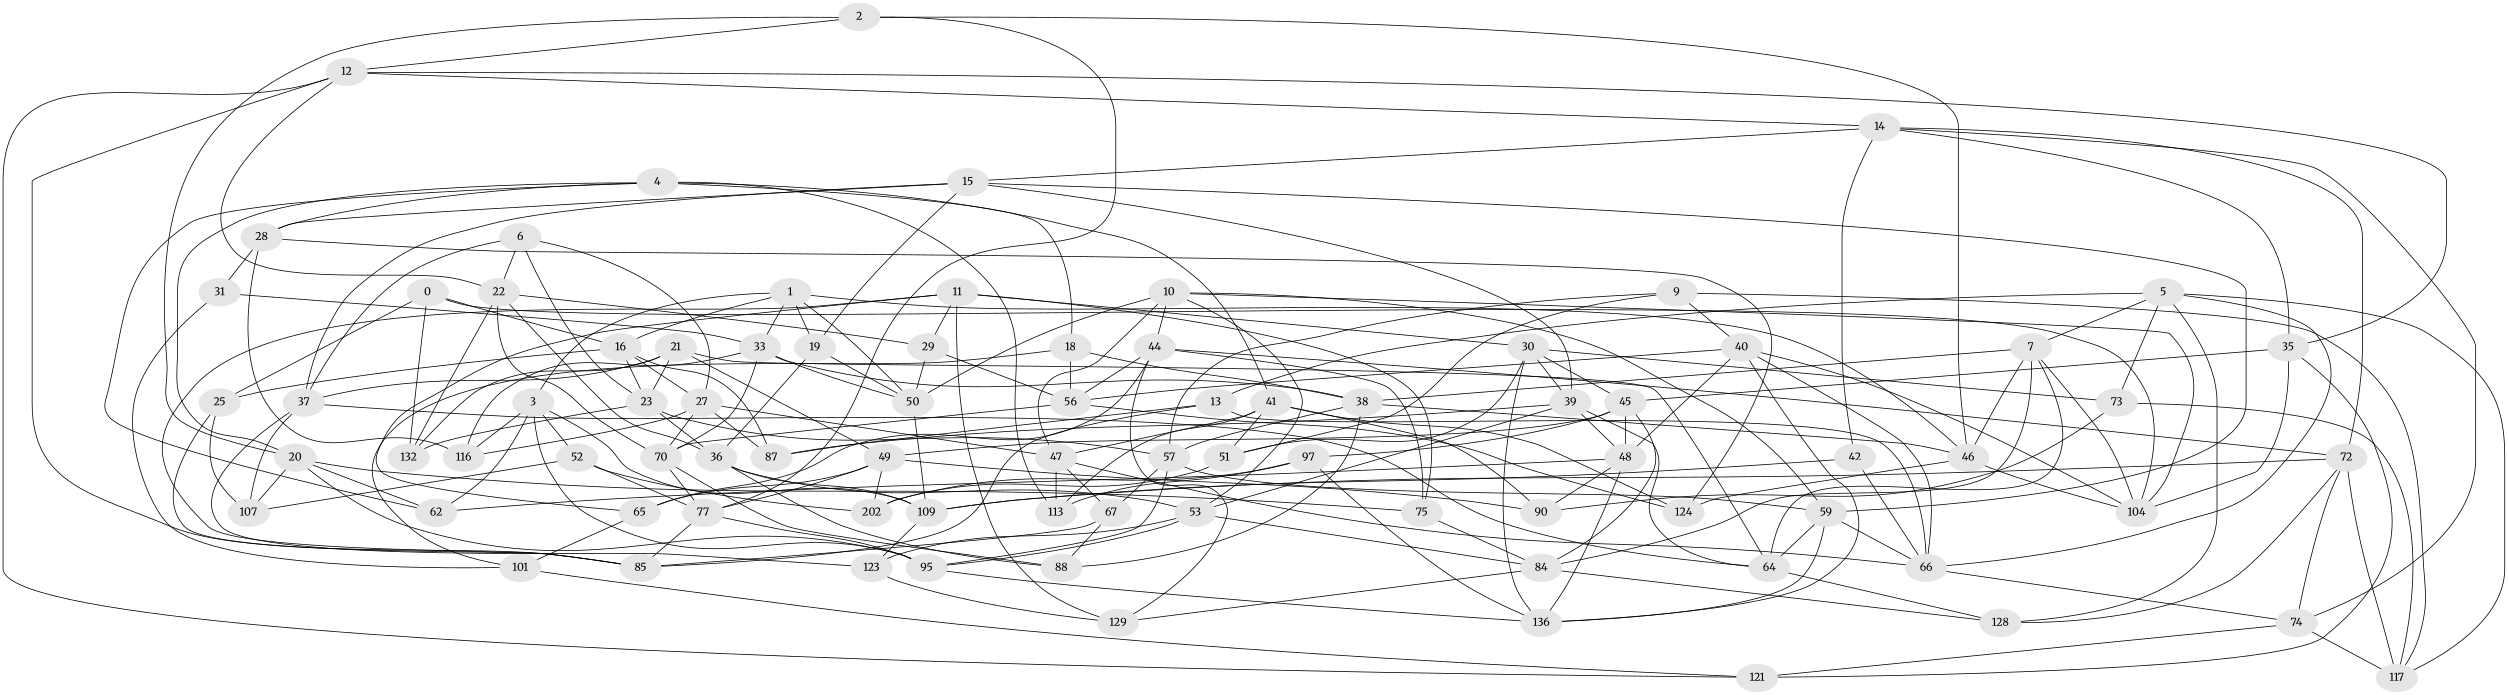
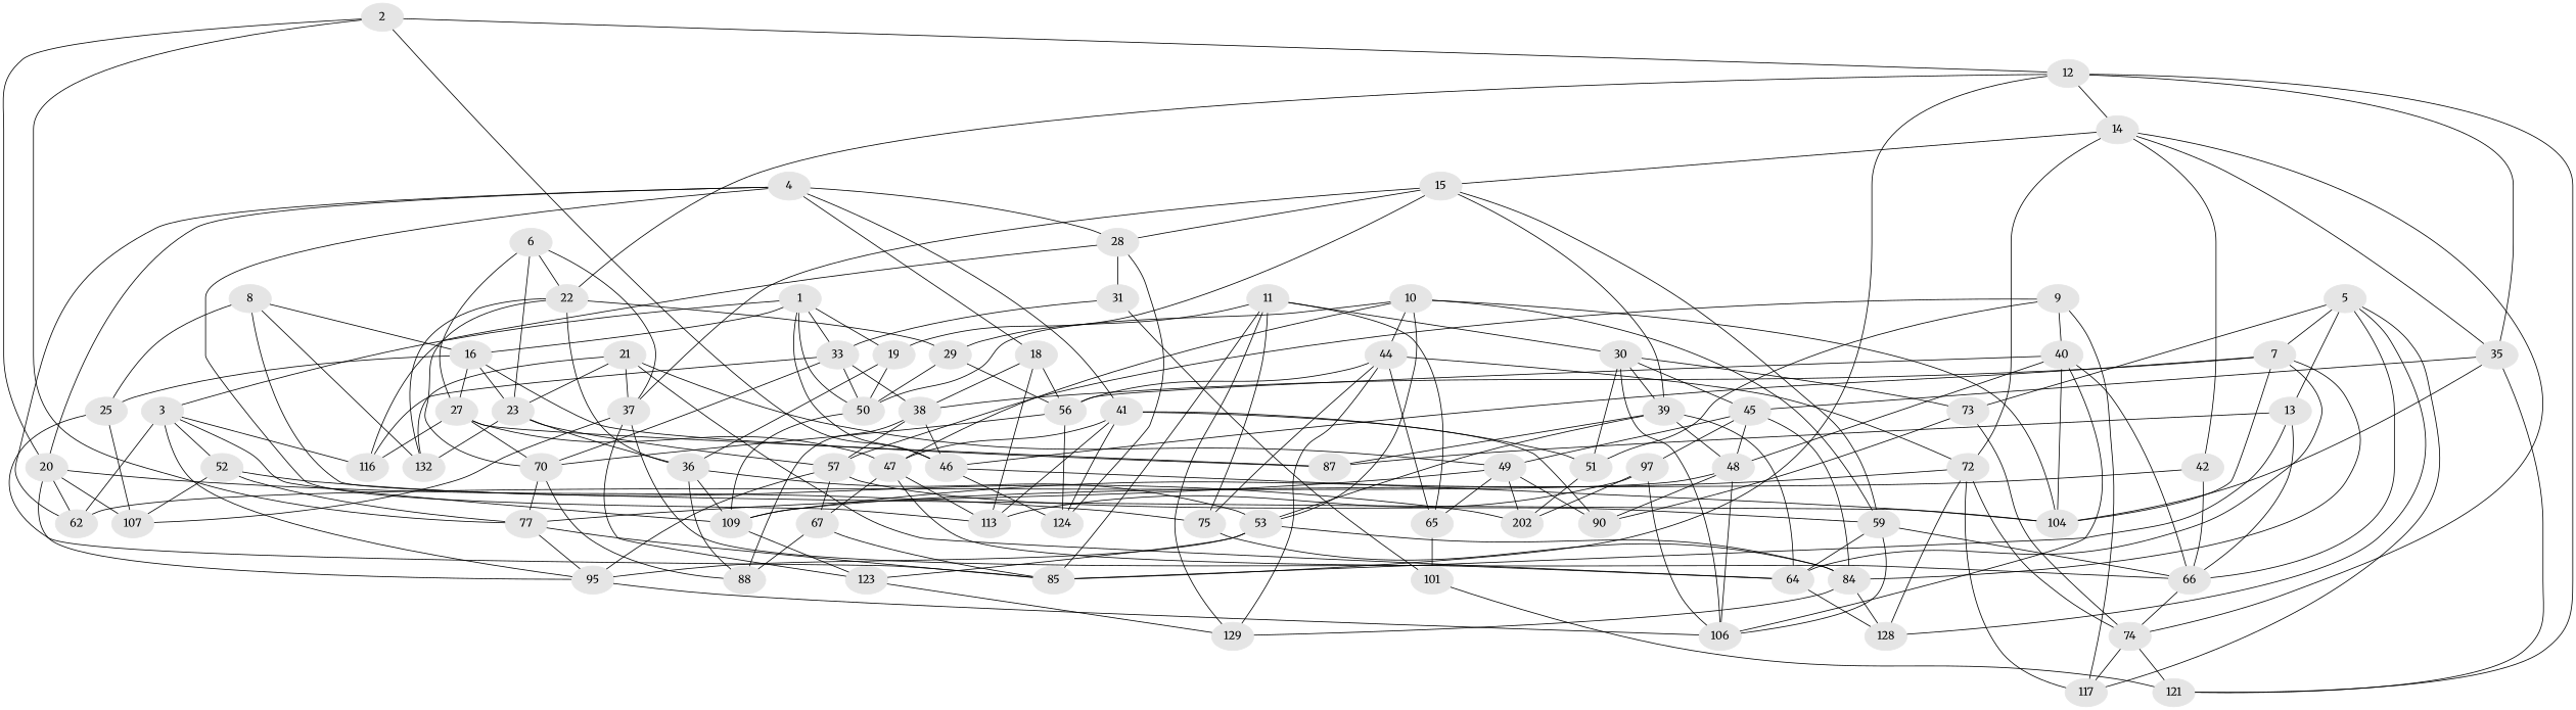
  graph {
    fontname=Merriweather
    node [color=gray90 fontname=Merriweather style=filled]
    edge [fontname=Merriweather]
    1 [super="+58"]
    3 [super="+55"]
    16 [super="+82"]
    19
    33 [super="+63"]
    46 [super="+114"]
    50 [super="+99"]
    52
    62
    95 [super="+127"]
    109 [super="+126"]
    116
    23 [super="+81"]
    27 [super="+86"]
    25
    87
    36 [super="+94"]
    38 [super="+111"]
    70 [super="+96"]
    104 [super="+120"]
    124
    12 [super="+32"]
    22 [super="+24"]
    85 [super="+131"]
    14 [super="+34"]
    35 [super="+83"]
    121
    2
    20 [super="+26"]
    77 [super="+125"]
    75
    107
    n33 [label=202]
-   106 [super="+122" label=136]
+   106 [super="+122"]
    123
    4 [super="+43"]
    18
    28 [super="+119"]
    41 [super="+79"]
    113
    56 [super="+76"]
    101
    31
    51
    47 [super="+108"]
    90
    5 [super="+60"]
    7 [super="+118"]
    13
    73
    117
    128
    66 [super="+91"]
    64 [super="+112"]
    84 [super="+98"]
    42
    74 [super="+89"]
    132
    29
    6
    37 [super="+61"]
    57 [super="+100"]
    88
    129
-   8 [label=0]
+   8
    40 [super="+78"]
    48 [super="+103"]
    9
    59 [super="+80"]
    67
    10 [super="+17"]
    44 [super="+93"]
    53 [super="+130"]
    65
    72 [super="+105"]
    11 [super="+92"]
    30 [super="+69"]
    39 [super="+68"]
    45 [super="+115"]
    15 [super="+110"]
    21 [super="+54"]
    49 [super="+71"]
    97
    1 -- 3
    1 -- 16
    1 -- 19
    1 -- 33
    1 -- 46
    1 -- 50
    3 -- 52
    3 -- 62
    3 -- 95
    3 -- 109
    3 -- 116
    16 -- 23
    16 -- 27
    16 -- 25
    16 -- 87
    19 -- 50
    19 -- 36
    33 -- 50
    33 -- 116
    33 -- 38
    33 -- 70
    46 -- 104
    46 -- 124
    50 -- 109
    52 -- 77
    52 -- 107
    52 -- n33
    95 -- 106
    109 -- 123
    23 -- 36
    23 -- 132
    23 -- 57
    27 -- 116
    27 -- 87
    27 -- 70
    27 -- 47
    25 -- 85
    25 -- 107
    36 -- 109
    36 -- 88
    36 -- 53
    38 -- 46
    38 -- 57
    38 -- 88
    70 -- 77
    70 -- 88
    12 -- 22
    12 -- 85
    12 -- 14
    12 -- 35
    12 -- 121
    22 -- 36
    22 -- 70
    22 -- 132
    22 -- 29
    14 -- 35
    14 -- 42
    14 -- 74
    14 -- 72
    14 -- 15
    35 -- 104
    35 -- 121
    35 -- 45
    2 -- 46
    2 -- 12
    2 -- 20
    2 -- 77
    20 -- 62
    20 -- 95
    20 -- 75
    20 -- 107
    77 -- 95
    77 -- 85
    75 -- 84
    123 -- 129
    4 -- 62
    4 -- 20
    4 -- 18
    4 -- 28
    4 -- 41
    4 -- 113
    18 -- 38
    18 -- 56
-   18 -- 101
+   18 -- 113
    28 -- 116
    28 -- 124
    28 -- 31 [weight=2]
    41 -- 124
    41 -- 113
    41 -- 51
    41 -- 47
    41 -- 90
    56 -- 70
    56 -- 124
    101 -- 121
    31 -- 33
    31 -- 101
    51 -- n33
    47 -- 113
    47 -- 66
    47 -- 67
    5 -- 7
    5 -- 13
    5 -- 73
    5 -- 117
    5 -- 128
    5 -- 66
    7 -- 46
    7 -- 38
    7 -- 104
    7 -- 64
    7 -- 84
    13 -- 87
    13 -- 85
    13 -- 66
    73 -- 90
-   73 -- 117
+   73 -- 74
    66 -- 74
    64 -- 128
    84 -- 128
    84 -- 129
    42 -- 109
    42 -- 66
    74 -- 121
    74 -- 117
    29 -- 50
    29 -- 56
    6 -- 23
    6 -- 27
    6 -- 22
    6 -- 37
    37 -- 107
    37 -- 123
    37 -- 64
    57 -- 95
    57 -- 59
    57 -- 67
    8 -- 16
    8 -- 25
    8 -- 104
    8 -- 132
    40 -- 104
    40 -- 106
    40 -- 56
    40 -- 66
    40 -- 48
    48 -- 62
    48 -- 106
    48 -- 90
    9 -- 51
    9 -- 117
    9 -- 57
    9 -- 40
    59 -- 106
    59 -- 66
    59 -- 64
    67 -- 85
    67 -- 88
    10 -- 50
    10 -- 104
    10 -- 47
    10 -- 59
    10 -- 44
    10 -- 53
    44 -- 75
    44 -- 56
    44 -- 129
    44 -- 65
    44 -- 72
    53 -- 95
    53 -- 123
    53 -- 84
    65 -- 101
    72 -- 109
    72 -- 117
    72 -- 128
    72 -- 74
    11 -- 85
    11 -- 75
    11 -- 29
    11 -- 129
    11 -- 65
    11 -- 30
    30 -- 106
    30 -- 51
    30 -- 73
    30 -- 39
    30 -- 45
    39 -- 87
    39 -- 64
    39 -- 48
    39 -- 53
    45 -- 84
    45 -- 48
    45 -- 49
    45 -- 97
    15 -- 19
    15 -- 28
    15 -- 37
    15 -- 59
    15 -- 39
    21 -- 23
    21 -- 64
    21 -- 132
    21 -- 37
    21 -- 49
    49 -- 77
    49 -- n33
    49 -- 90
    49 -- 65
    97 -- n33
    97 -- 106
    97 -- 113
  }
